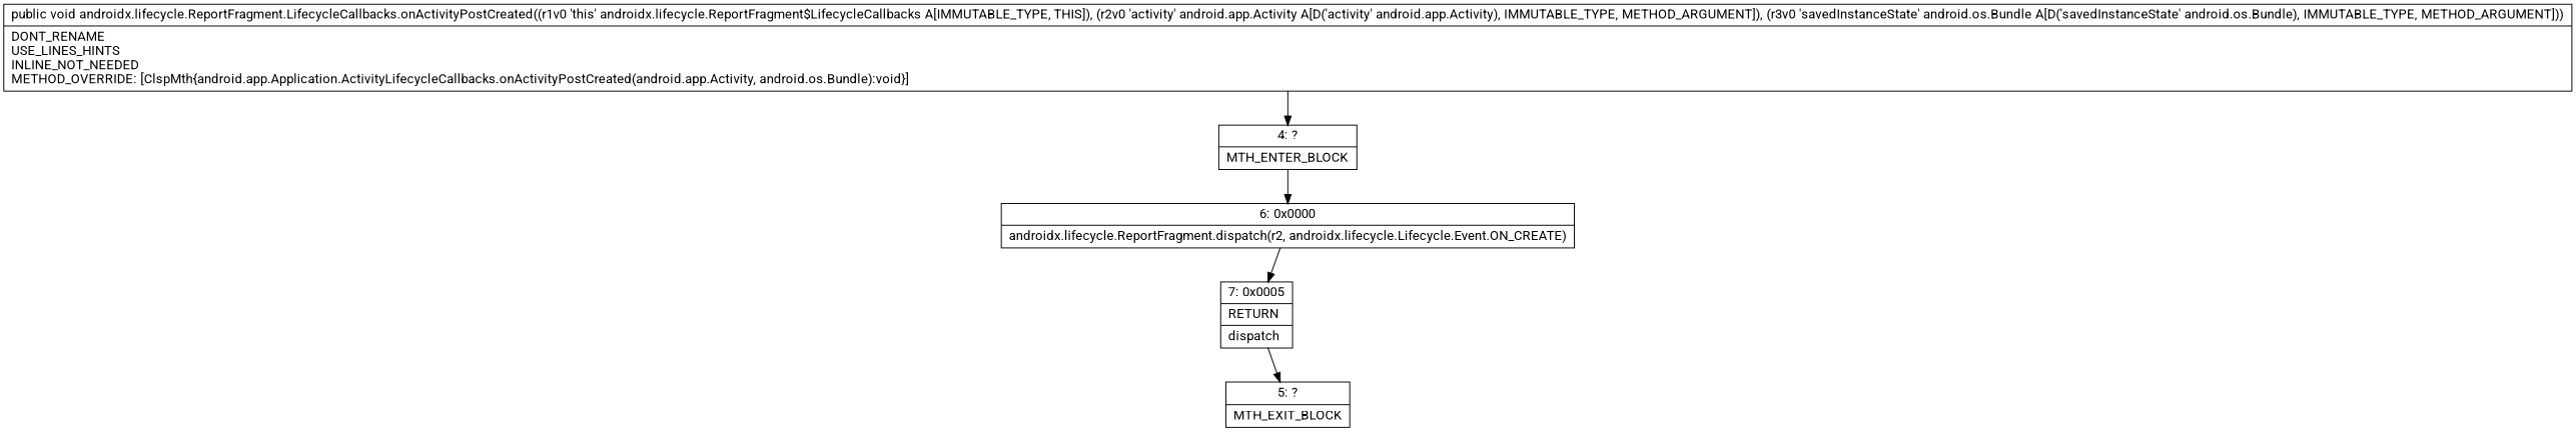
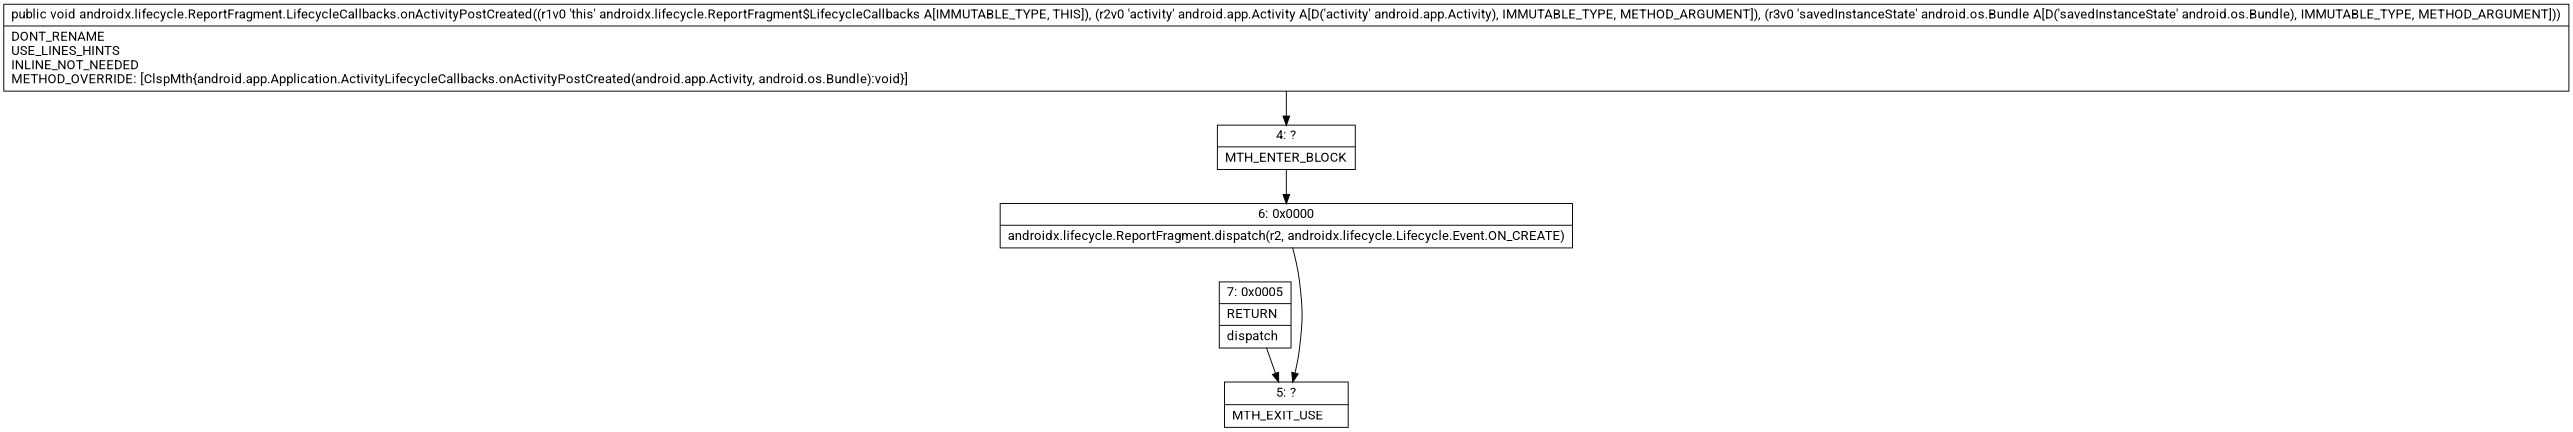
  digraph {
    fontname=Roboto
    node [fontname=Roboto shape=record]
    edge [fontname=Roboto]
    n1 [label="{4\:\ ?|MTH_ENTER_BLOCK\l}"]
    n2 [label="{6\:\ 0x0000|androidx.lifecycle.ReportFragment.dispatch(r2, androidx.lifecycle.Lifecycle.Event.ON_CREATE)\l}"]
    n3 [label="{7\:\ 0x0005|RETURN\l|dispatch\l}"]
-   n4 [label="{5\:\ ?|MTH_EXIT_BLOCK\l}"]
+   n4 [label="{5\:\ ?|MTH_EXIT_USE\l}"]
    n5 [label="{public void androidx.lifecycle.ReportFragment.LifecycleCallbacks.onActivityPostCreated((r1v0 'this' androidx.lifecycle.ReportFragment$LifecycleCallbacks A[IMMUTABLE_TYPE, THIS]), (r2v0 'activity' android.app.Activity A[D('activity' android.app.Activity), IMMUTABLE_TYPE, METHOD_ARGUMENT]), (r3v0 'savedInstanceState' android.os.Bundle A[D('savedInstanceState' android.os.Bundle), IMMUTABLE_TYPE, METHOD_ARGUMENT]))  | DONT_RENAME\lUSE_LINES_HINTS\lINLINE_NOT_NEEDED\lMETHOD_OVERRIDE: [ClspMth\{android.app.Application.ActivityLifecycleCallbacks.onActivityPostCreated(android.app.Activity, android.os.Bundle):void\}]\l}"]
    n1 -> n2
-   n2 -> n3
+   n2 -> n4
    n3 -> n4
    n5 -> n1
  }
